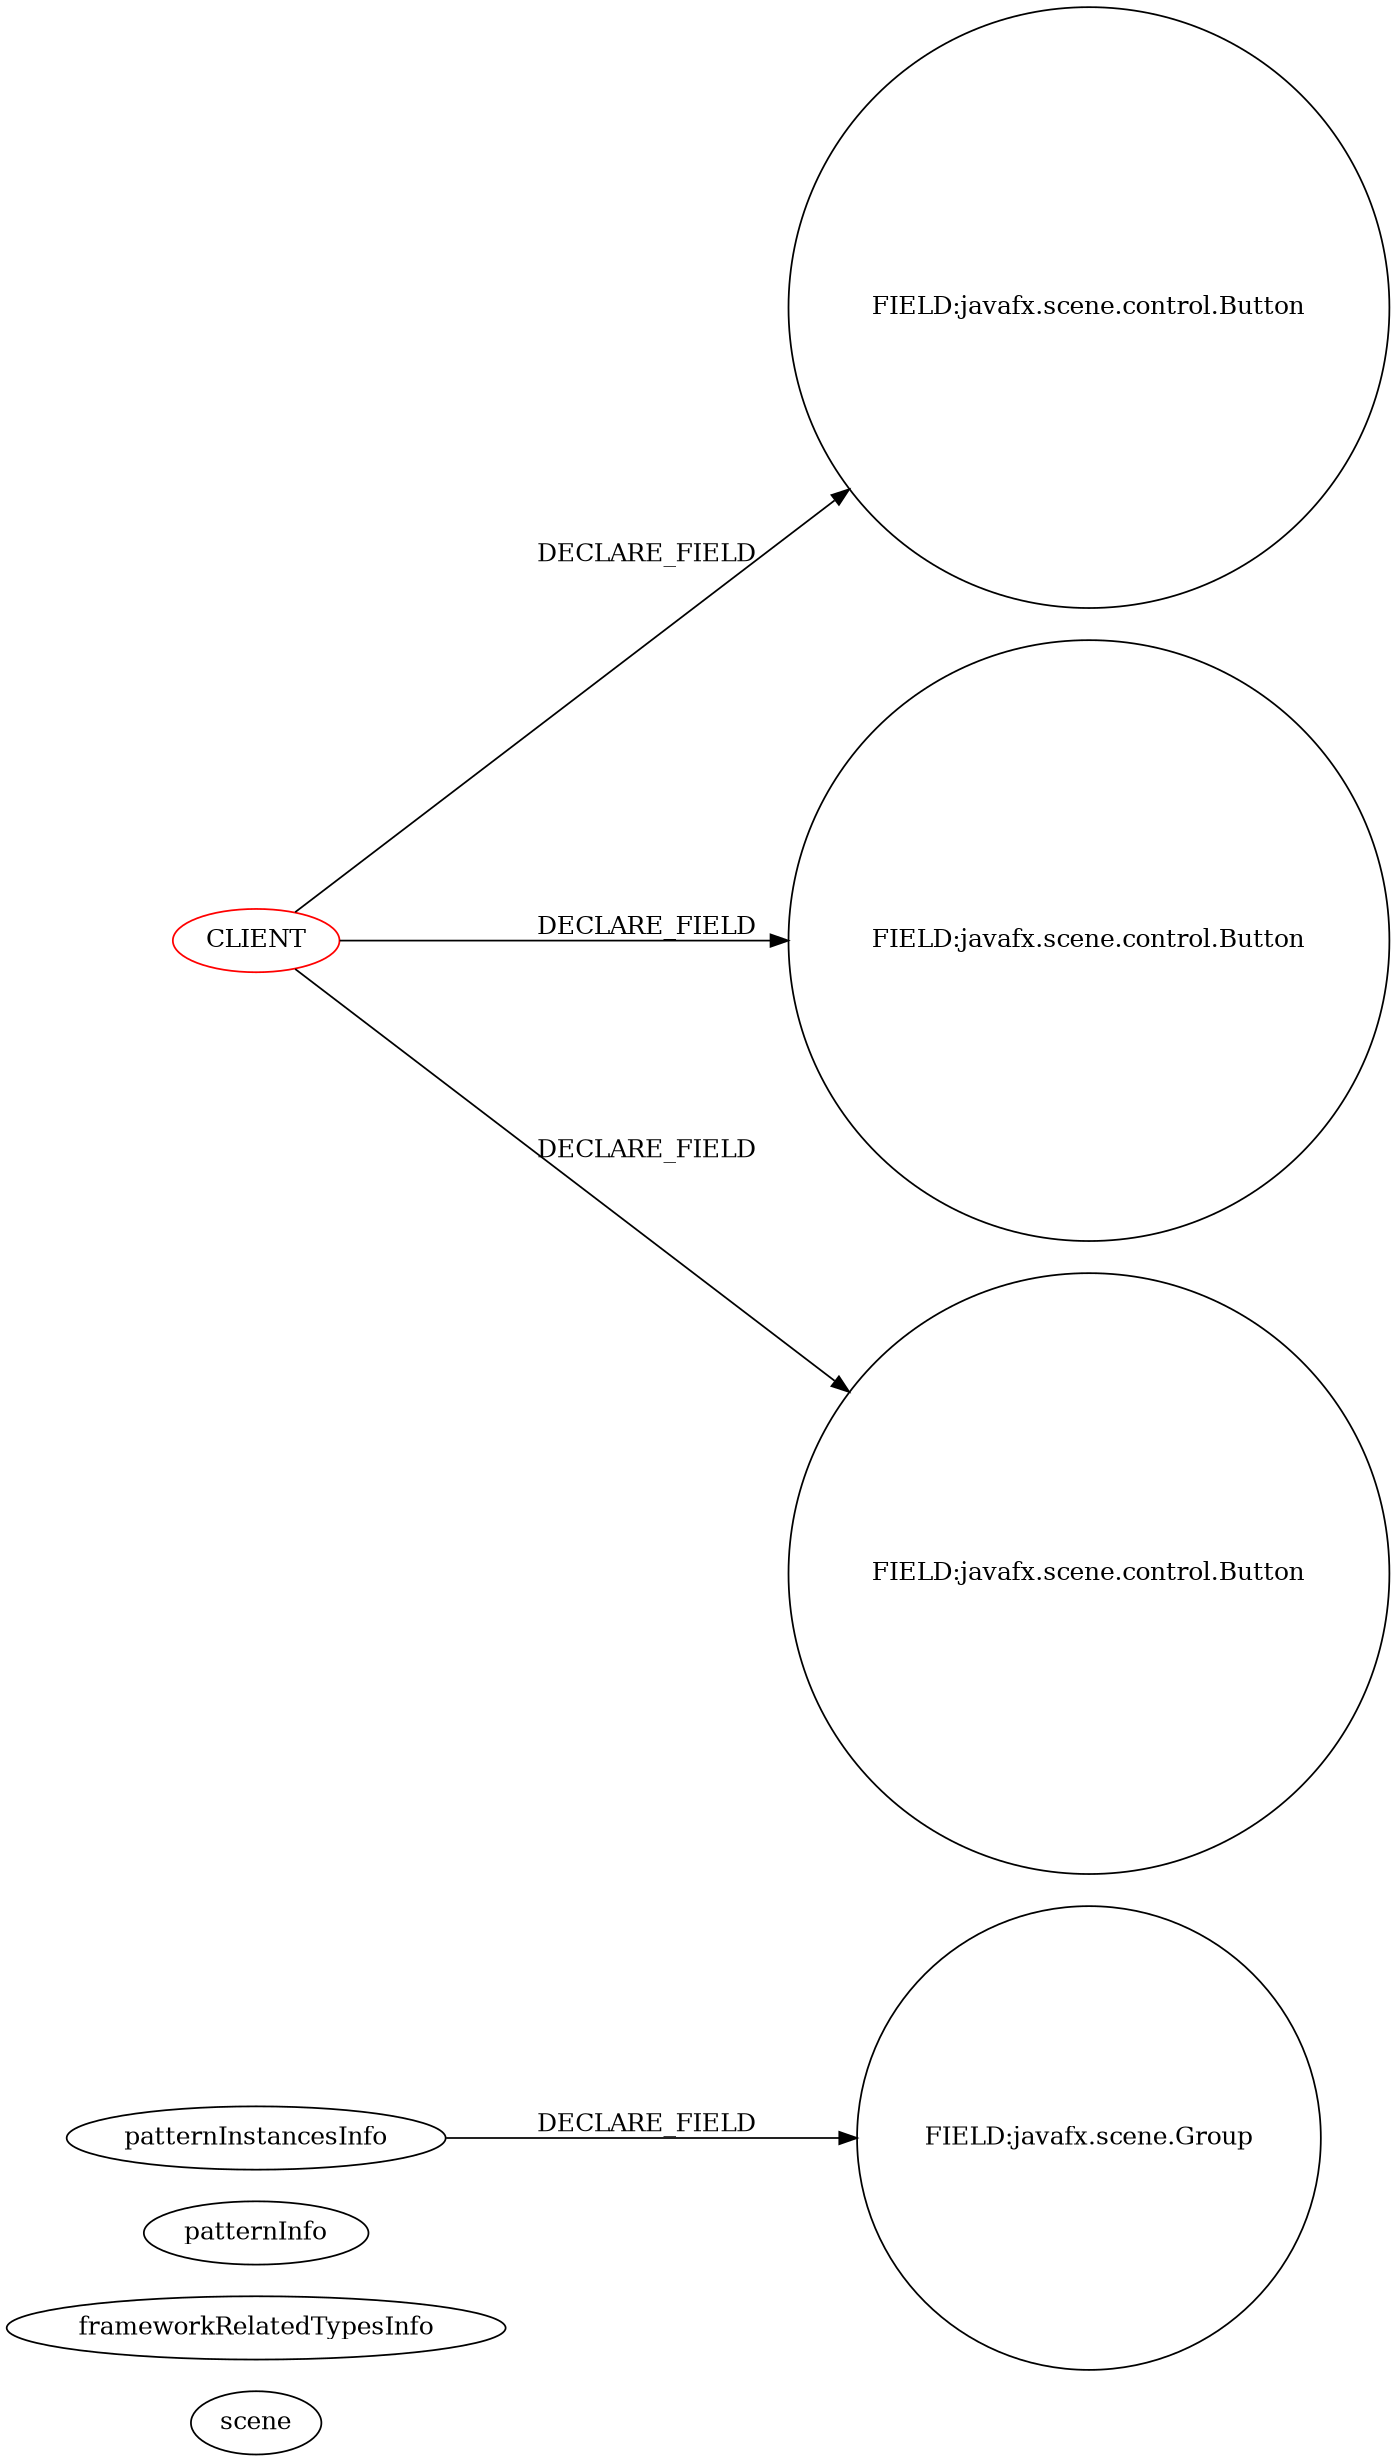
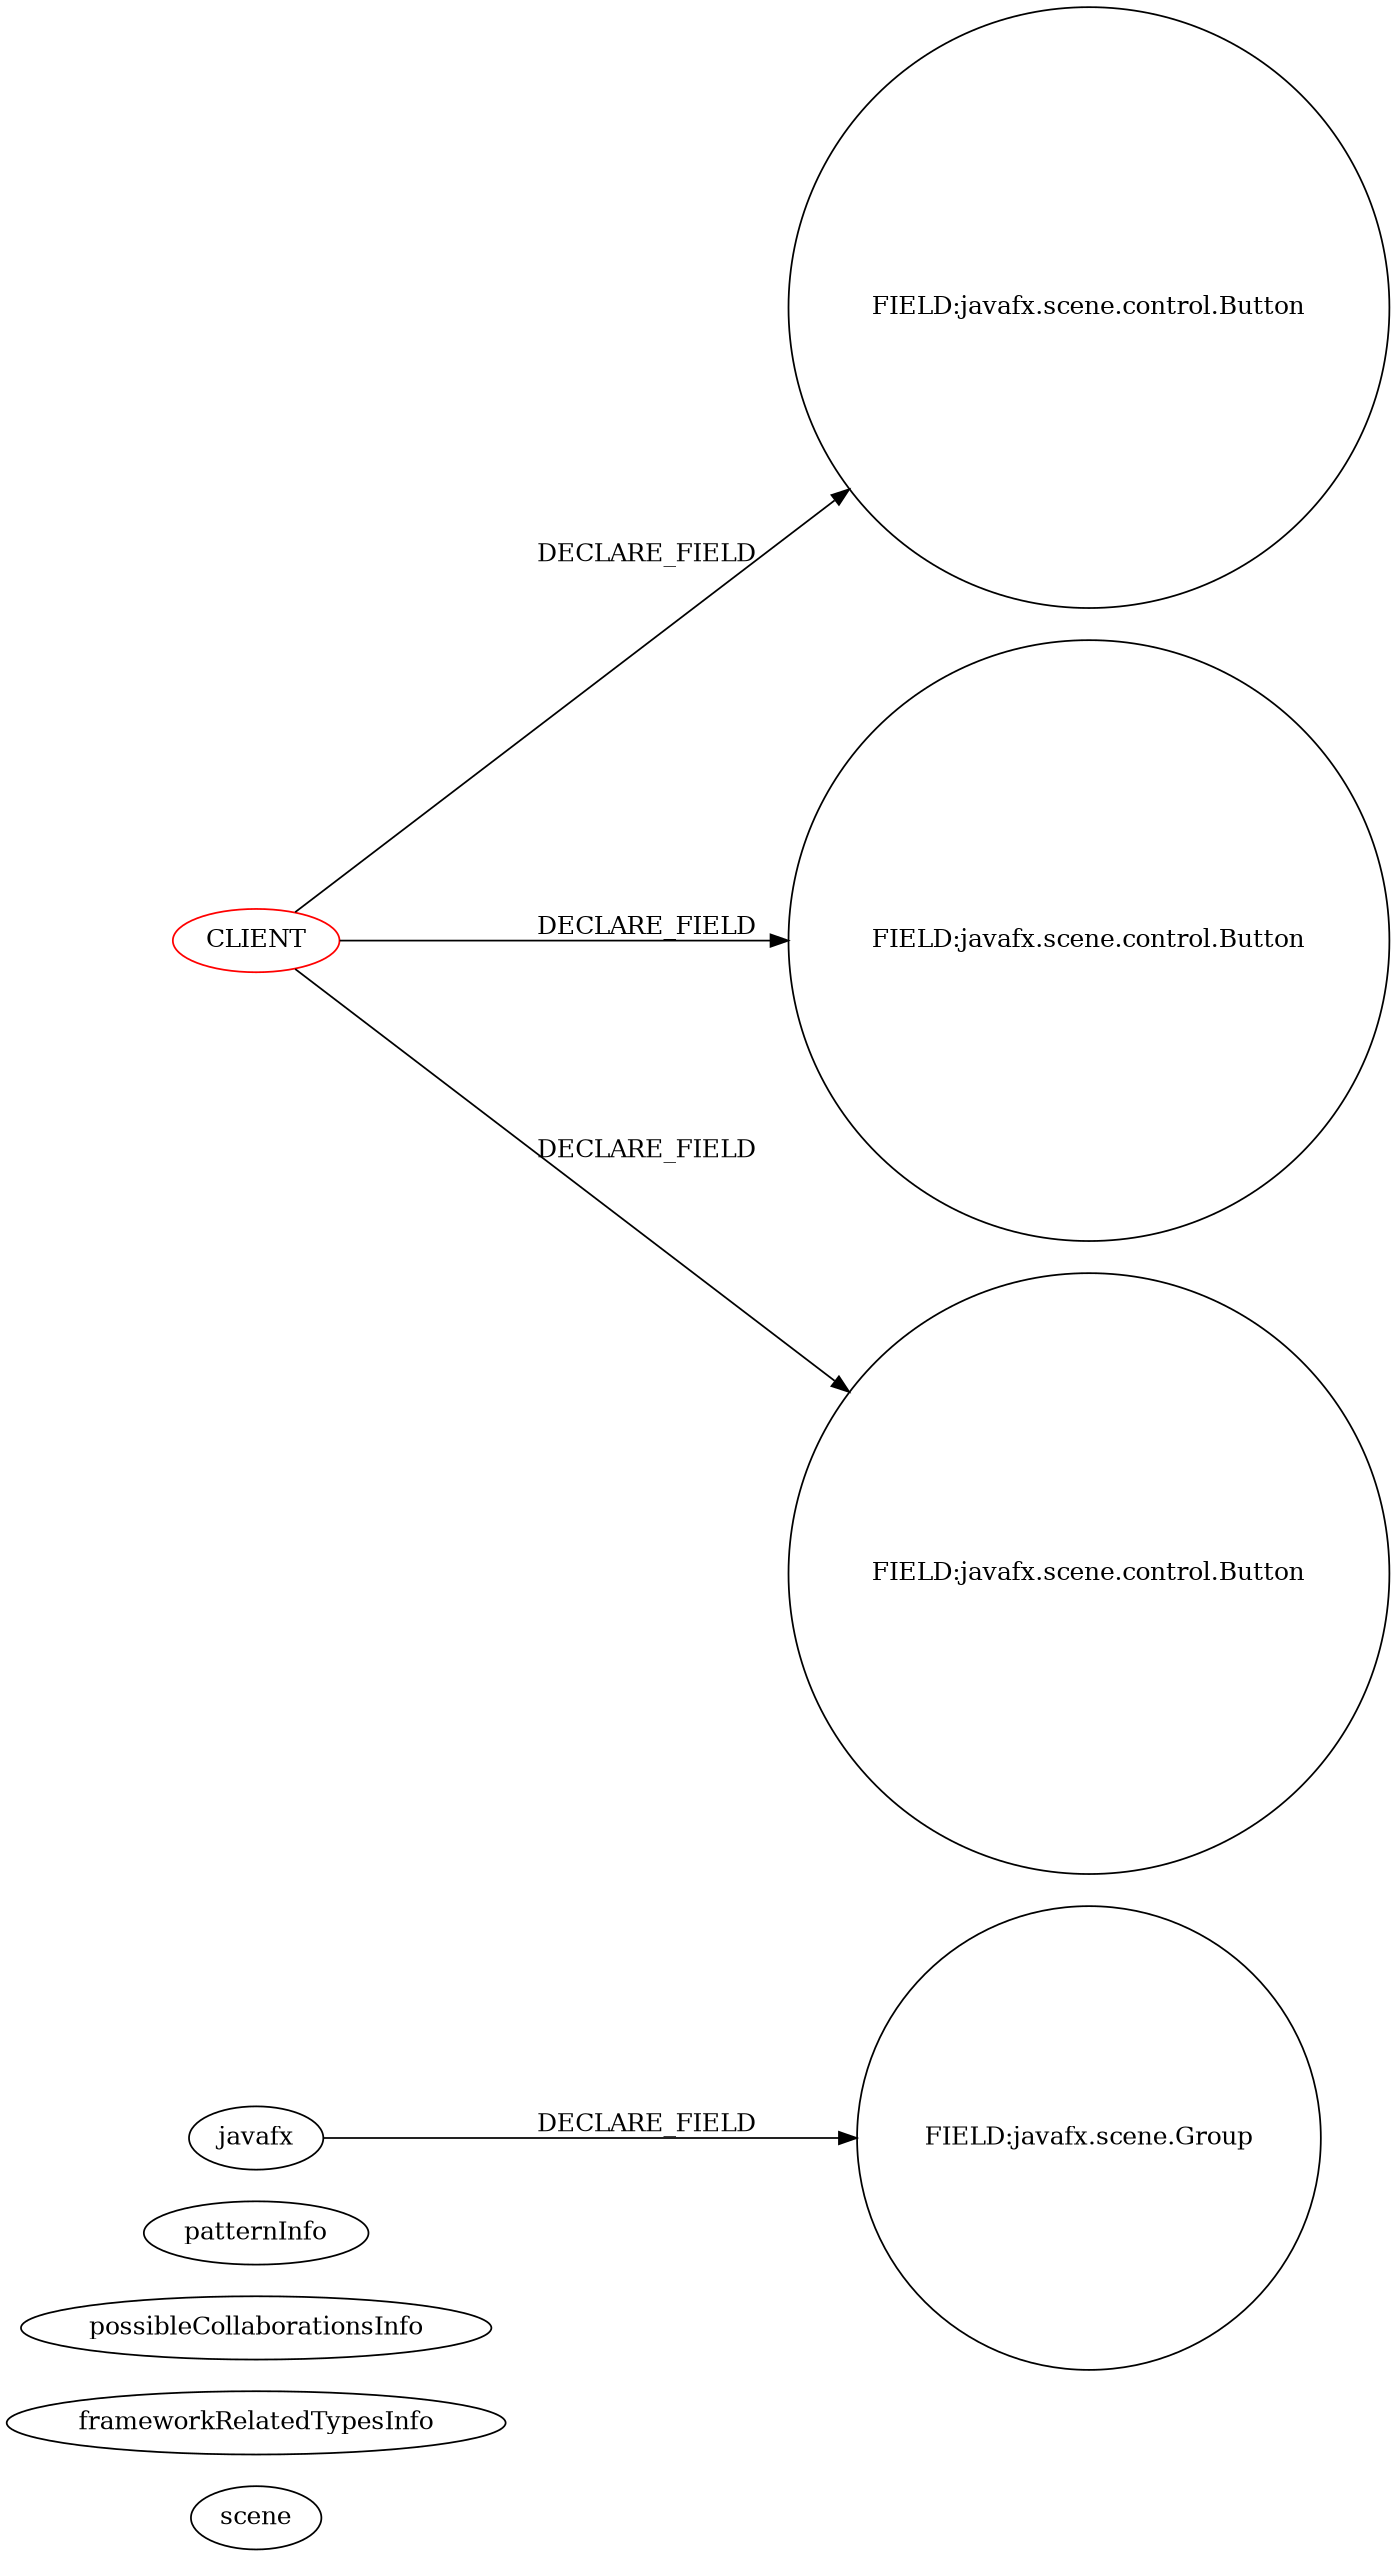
  digraph {
    rankdir=LR
    n1 [category=pattern graphId=1408 isAnonymous=false label=scene possibleRelation=false]
    frameworkRelatedTypesInfo
+   possibleCollaborationsInfo
    patternInfo [frequency=3.0 patternRootClient=0]
-   patternInstancesInfo [0="joelburget-miftiwac~/joelburget-miftiwac/miftiwac-master/src/Dynamic_page.java~Dynamic_page~3333" 1="brunoborges-fx2048~/brunoborges-fx2048/fx2048-master/src/game2048/Board.java~Board~2229" 2="didygo-gce-display~/didygo-gce-display/gce-display-master/src/proto1/DashBoard.java~DashBoard~2407"]
+   patternInstancesInfo [0="joelburget-miftiwac~/joelburget-miftiwac/miftiwac-master/src/Dynamic_page.java~Dynamic_page~3333" 1="brunoborges-fx2048~/brunoborges-fx2048/fx2048-master/src/game2048/Board.java~Board~2229" 2="didygo-gce-display~/didygo-gce-display/gce-display-master/src/proto1/DashBoard.java~DashBoard~2407" label=javafx]
    n6 [isFrameworkType=false label="FIELD:javafx.scene.Group" shape=circle vertexType=FIELD_DECLARATION]
    n7 [color=red isFrameworkType=false label=CLIENT vertexType=ROOT_CLIENT_CLASS_DECLARATION]
    n8 [isFrameworkType=false label="FIELD:javafx.scene.control.Button" shape=circle vertexType=FIELD_DECLARATION]
    n9 [isFrameworkType=false label="FIELD:javafx.scene.control.Button" shape=circle vertexType=FIELD_DECLARATION]
    n10 [isFrameworkType=false label="FIELD:javafx.scene.control.Button" shape=circle vertexType=FIELD_DECLARATION]
    patternInstancesInfo -> n6 [label=DECLARE_FIELD]
    n7 -> n8 [label=DECLARE_FIELD]
    n7 -> n9 [label=DECLARE_FIELD]
    n7 -> n10 [label=DECLARE_FIELD]
  }
